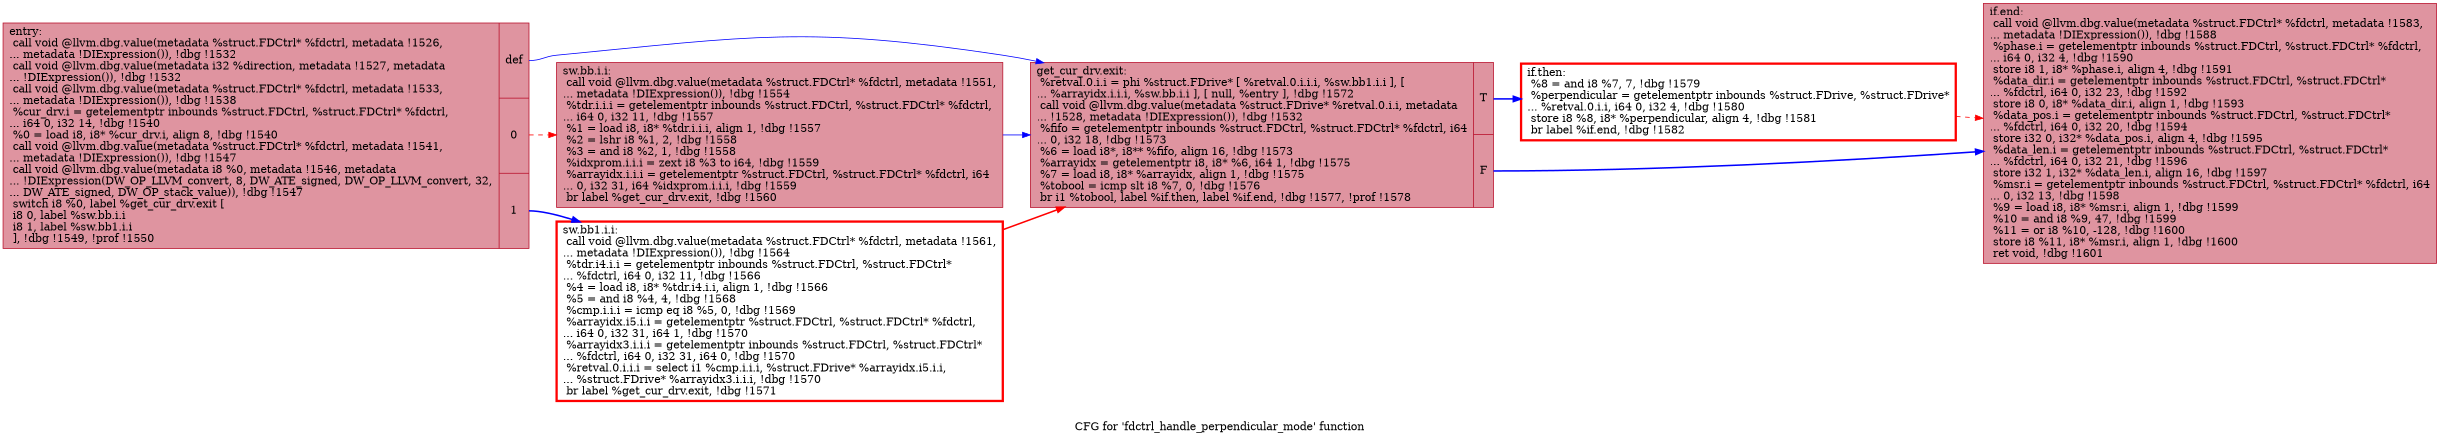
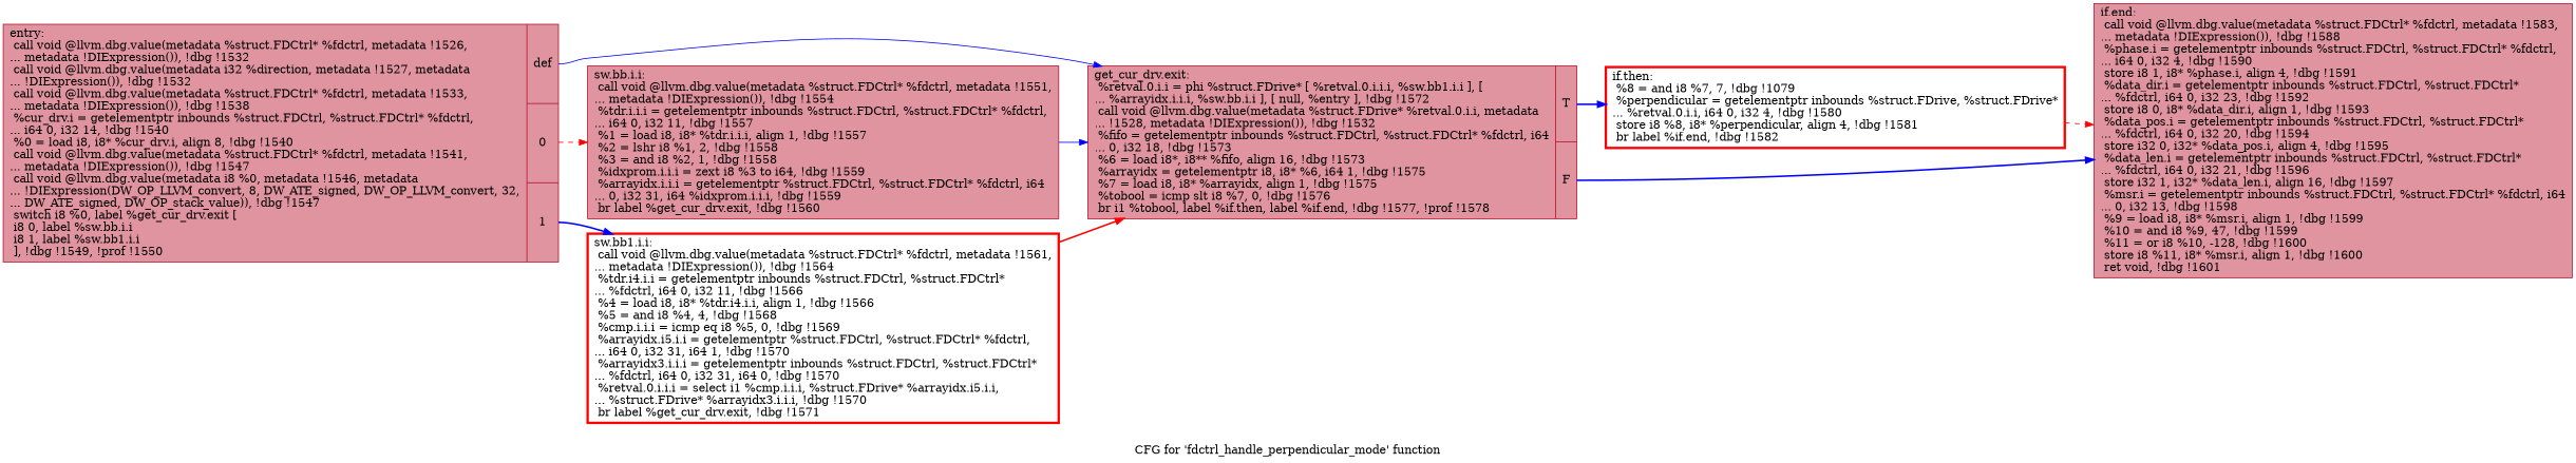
  digraph {
    label="CFG for 'fdctrl_handle_perpendicular_mode' function"
    rankdir=LR
    node [color="#b70d28ff" fillcolor="#b70d2870" shape=record style=filled]
    edge [color=blue style=bold]
    n1 [label="{entry:\l  call void @llvm.dbg.value(metadata %struct.FDCtrl* %fdctrl, metadata !1526,\l... metadata !DIExpression()), !dbg !1532\l  call void @llvm.dbg.value(metadata i32 %direction, metadata !1527, metadata\l... !DIExpression()), !dbg !1532\l  call void @llvm.dbg.value(metadata %struct.FDCtrl* %fdctrl, metadata !1533,\l... metadata !DIExpression()), !dbg !1538\l  %cur_drv.i = getelementptr inbounds %struct.FDCtrl, %struct.FDCtrl* %fdctrl,\l... i64 0, i32 14, !dbg !1540\l  %0 = load i8, i8* %cur_drv.i, align 8, !dbg !1540\l  call void @llvm.dbg.value(metadata %struct.FDCtrl* %fdctrl, metadata !1541,\l... metadata !DIExpression()), !dbg !1547\l  call void @llvm.dbg.value(metadata i8 %0, metadata !1546, metadata\l... !DIExpression(DW_OP_LLVM_convert, 8, DW_ATE_signed, DW_OP_LLVM_convert, 32,\l... DW_ATE_signed, DW_OP_stack_value)), !dbg !1547\l  switch i8 %0, label %get_cur_drv.exit [\l    i8 0, label %sw.bb.i.i\l    i8 1, label %sw.bb1.i.i\l  ], !dbg !1549, !prof !1550\l|{<s0>def|<s1>0|<s2>1}}"]
    n2 [label="{get_cur_drv.exit:                                 \l  %retval.0.i.i = phi %struct.FDrive* [ %retval.0.i.i.i, %sw.bb1.i.i ], [\l... %arrayidx.i.i.i, %sw.bb.i.i ], [ null, %entry ], !dbg !1572\l  call void @llvm.dbg.value(metadata %struct.FDrive* %retval.0.i.i, metadata\l... !1528, metadata !DIExpression()), !dbg !1532\l  %fifo = getelementptr inbounds %struct.FDCtrl, %struct.FDCtrl* %fdctrl, i64\l... 0, i32 18, !dbg !1573\l  %6 = load i8*, i8** %fifo, align 16, !dbg !1573\l  %arrayidx = getelementptr i8, i8* %6, i64 1, !dbg !1575\l  %7 = load i8, i8* %arrayidx, align 1, !dbg !1575\l  %tobool = icmp slt i8 %7, 0, !dbg !1576\l  br i1 %tobool, label %if.then, label %if.end, !dbg !1577, !prof !1578\l|{<s0>T|<s1>F}}"]
    n3 [label="{sw.bb.i.i:                                        \l  call void @llvm.dbg.value(metadata %struct.FDCtrl* %fdctrl, metadata !1551,\l... metadata !DIExpression()), !dbg !1554\l  %tdr.i.i.i = getelementptr inbounds %struct.FDCtrl, %struct.FDCtrl* %fdctrl,\l... i64 0, i32 11, !dbg !1557\l  %1 = load i8, i8* %tdr.i.i.i, align 1, !dbg !1557\l  %2 = lshr i8 %1, 2, !dbg !1558\l  %3 = and i8 %2, 1, !dbg !1558\l  %idxprom.i.i.i = zext i8 %3 to i64, !dbg !1559\l  %arrayidx.i.i.i = getelementptr %struct.FDCtrl, %struct.FDCtrl* %fdctrl, i64\l... 0, i32 31, i64 %idxprom.i.i.i, !dbg !1559\l  br label %get_cur_drv.exit, !dbg !1560\l}"]
    n4 [color=red label="{sw.bb1.i.i:                                       \l  call void @llvm.dbg.value(metadata %struct.FDCtrl* %fdctrl, metadata !1561,\l... metadata !DIExpression()), !dbg !1564\l  %tdr.i4.i.i = getelementptr inbounds %struct.FDCtrl, %struct.FDCtrl*\l... %fdctrl, i64 0, i32 11, !dbg !1566\l  %4 = load i8, i8* %tdr.i4.i.i, align 1, !dbg !1566\l  %5 = and i8 %4, 4, !dbg !1568\l  %cmp.i.i.i = icmp eq i8 %5, 0, !dbg !1569\l  %arrayidx.i5.i.i = getelementptr %struct.FDCtrl, %struct.FDCtrl* %fdctrl,\l... i64 0, i32 31, i64 1, !dbg !1570\l  %arrayidx3.i.i.i = getelementptr inbounds %struct.FDCtrl, %struct.FDCtrl*\l... %fdctrl, i64 0, i32 31, i64 0, !dbg !1570\l  %retval.0.i.i.i = select i1 %cmp.i.i.i, %struct.FDrive* %arrayidx.i5.i.i,\l... %struct.FDrive* %arrayidx3.i.i.i, !dbg !1570\l  br label %get_cur_drv.exit, !dbg !1571\l}" penwidth=3.0 fillcolor="" style=""]
-   n5 [color=red label="{if.then:                                          \l  %8 = and i8 %7, 7, !dbg !1579\l  %perpendicular = getelementptr inbounds %struct.FDrive, %struct.FDrive*\l... %retval.0.i.i, i64 0, i32 4, !dbg !1580\l  store i8 %8, i8* %perpendicular, align 4, !dbg !1581\l  br label %if.end, !dbg !1582\l}" penwidth=3.0 fillcolor="" style=""]
+   n5 [color=red label="{if.then:                                          \l  %8 = and i8 %7, 7, !dbg !1079\l  %perpendicular = getelementptr inbounds %struct.FDrive, %struct.FDrive*\l... %retval.0.i.i, i64 0, i32 4, !dbg !1580\l  store i8 %8, i8* %perpendicular, align 4, !dbg !1581\l  br label %if.end, !dbg !1582\l}" penwidth=3.0 fillcolor="" style=""]
    n6 [label="{if.end:                                           \l  call void @llvm.dbg.value(metadata %struct.FDCtrl* %fdctrl, metadata !1583,\l... metadata !DIExpression()), !dbg !1588\l  %phase.i = getelementptr inbounds %struct.FDCtrl, %struct.FDCtrl* %fdctrl,\l... i64 0, i32 4, !dbg !1590\l  store i8 1, i8* %phase.i, align 4, !dbg !1591\l  %data_dir.i = getelementptr inbounds %struct.FDCtrl, %struct.FDCtrl*\l... %fdctrl, i64 0, i32 23, !dbg !1592\l  store i8 0, i8* %data_dir.i, align 1, !dbg !1593\l  %data_pos.i = getelementptr inbounds %struct.FDCtrl, %struct.FDCtrl*\l... %fdctrl, i64 0, i32 20, !dbg !1594\l  store i32 0, i32* %data_pos.i, align 4, !dbg !1595\l  %data_len.i = getelementptr inbounds %struct.FDCtrl, %struct.FDCtrl*\l... %fdctrl, i64 0, i32 21, !dbg !1596\l  store i32 1, i32* %data_len.i, align 16, !dbg !1597\l  %msr.i = getelementptr inbounds %struct.FDCtrl, %struct.FDCtrl* %fdctrl, i64\l... 0, i32 13, !dbg !1598\l  %9 = load i8, i8* %msr.i, align 1, !dbg !1599\l  %10 = and i8 %9, 47, !dbg !1599\l  %11 = or i8 %10, -128, !dbg !1600\l  store i8 %11, i8* %msr.i, align 1, !dbg !1600\l  ret void, !dbg !1601\l}"]
    n1 -> n2 [tailport=s0 style=solid]
    n1 -> n3 [tailport=s1 color=red style=dashed]
    n1 -> n4 [tailport=s2]
    n2 -> n5 [tailport=s0]
    n2 -> n6 [tailport=s1]
    n3 -> n2 [style=solid]
    n4 -> n2 [color=red]
    n5 -> n6 [color=red style=dashed]
  }
